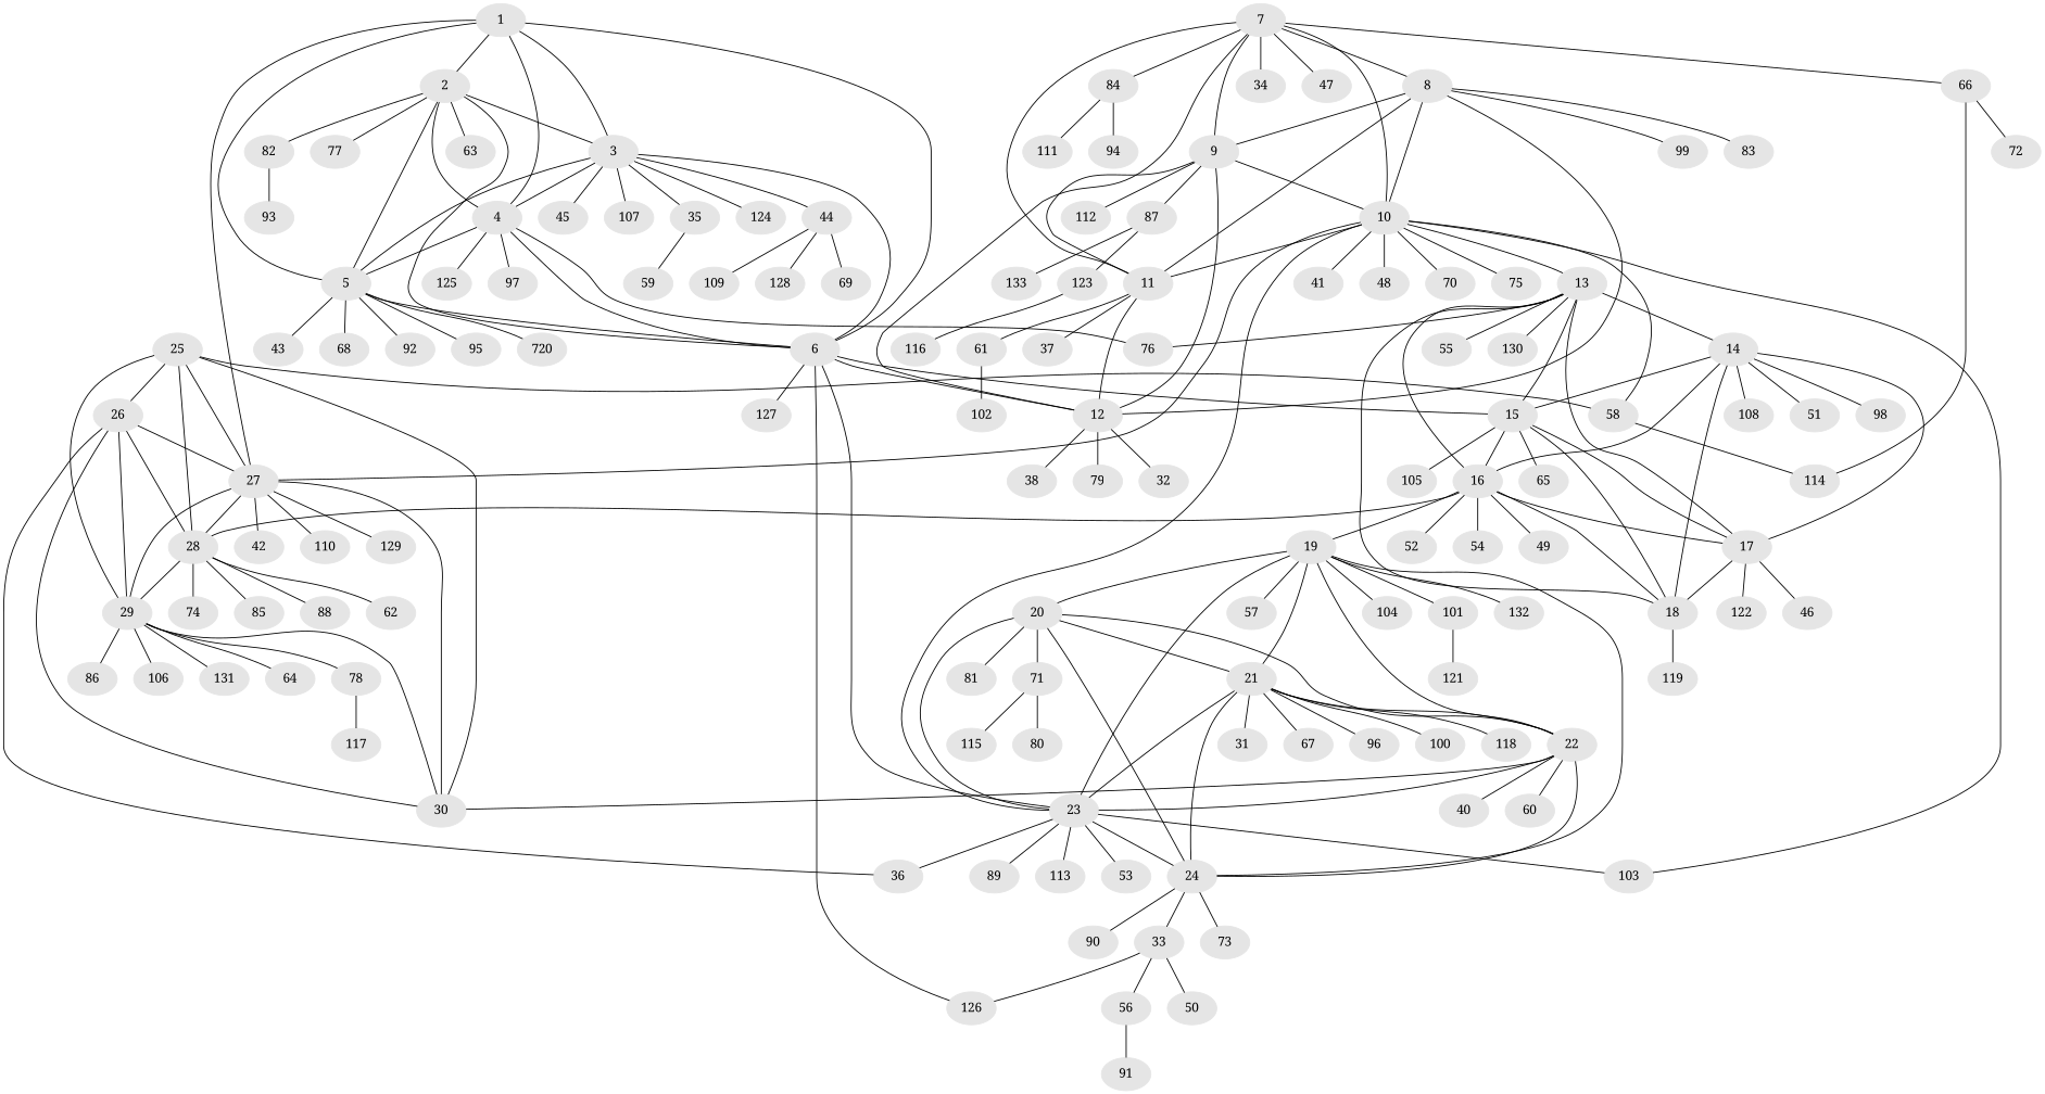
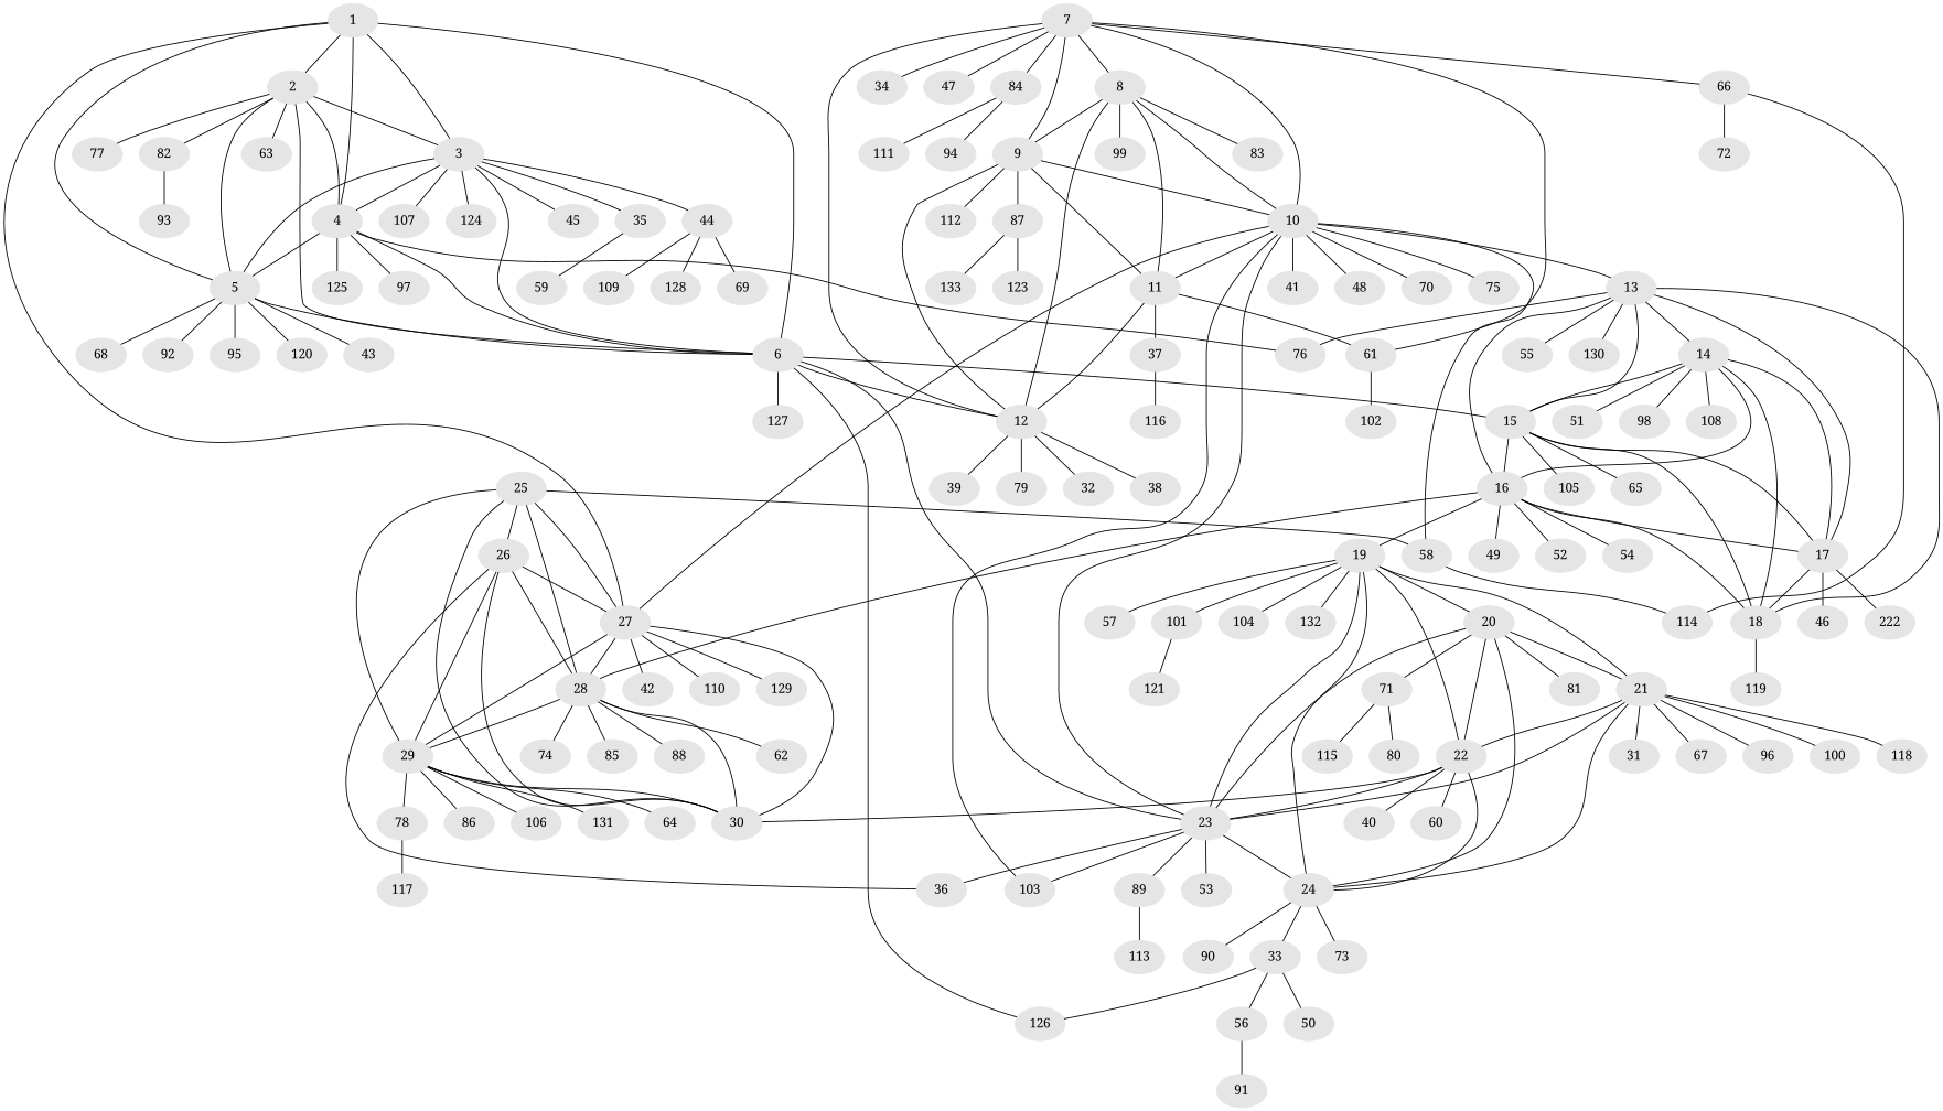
  graph {
    fontname="Noto Serif"
    node [color=gray90 fontname="Noto Serif" style=filled]
    edge [fontname="Noto Serif"]
    1
    2
    3
    4
    5
    6
    27
    63
    77
    82
    35
    44
    45
    107
    124
    76
    97
    125
    43
    68
    92
    95
-   120 [label=720]
+   120
    12
    15
    23
    126
    127
    28
    30
    29
    42
    110
    129
    93
    59
    69
    109
    128
    32
    38
+   39
    79
    16
    17
    18
    65
    105
    103
    24
    36
    53
    89
    113
    7
    8
    9
    10
    11
    34
    47
    66
    84
    83
    99
    87
    112
    13
    41
    48
    58
    70
    75
    37
    61
    114
    72
    94
    111
    123
    133
    14
    55
    130
    116
    102
    51
    98
    108
    19
    49
    52
    54
    46
-   122
+   122 [label=222]
    119
    20
    21
    22
    57
    101
    104
    132
    62
    74
    85
    88
    71
    81
    31
    67
    96
    100
    118
    40
    60
    33
    73
    90
    121
    80
    115
    50
    56
    25
    26
    64
    78
    86
    106
    131
    117
    91
    1 -- 2
    1 -- 3
    1 -- 4
    1 -- 5
    1 -- 6
    1 -- 27
    2 -- 3
    2 -- 4
    2 -- 5
    2 -- 6
    2 -- 63
    2 -- 77
    2 -- 82
    3 -- 4
    3 -- 5
    3 -- 6
    3 -- 35
    3 -- 44
    3 -- 45
    3 -- 107
    3 -- 124
    4 -- 5
    4 -- 6
    4 -- 76
    4 -- 97
    4 -- 125
    5 -- 6
    5 -- 43
    5 -- 68
    5 -- 92
    5 -- 95
    5 -- 120
    6 -- 12
    6 -- 15
    6 -- 23
    6 -- 126
    6 -- 127
    27 -- 28
    27 -- 30
    27 -- 29
    27 -- 42
    27 -- 110
    27 -- 129
    82 -- 93
    35 -- 59
    44 -- 69
    44 -- 109
    44 -- 128
    12 -- 32
    12 -- 38
+   12 -- 39
    12 -- 79
    15 -- 16
    15 -- 17
    15 -- 18
    15 -- 65
    15 -- 105
    23 -- 103
    23 -- 24
    23 -- 36
    23 -- 53
    23 -- 89
-   23 -- 113
+   89 -- 113
+   28 -- 30
    28 -- 29
    28 -- 62
    28 -- 74
    28 -- 85
    28 -- 88
    29 -- 30
    29 -- 64
    29 -- 78
    29 -- 86
    29 -- 106
    29 -- 131
    16 -- 28
    16 -- 17
    16 -- 18
    16 -- 19
    16 -- 49
    16 -- 52
    16 -- 54
    17 -- 18
    17 -- 46
    17 -- 122
    18 -- 119
    24 -- 33
    24 -- 73
    24 -- 90
    7 -- 12
    7 -- 8
    7 -- 9
    7 -- 10
-   7 -- 11
+   7 -- 61
    7 -- 34
    7 -- 47
    7 -- 66
    7 -- 84
    8 -- 12
    8 -- 9
    8 -- 10
    8 -- 11
    8 -- 83
    8 -- 99
    9 -- 12
    9 -- 10
    9 -- 11
    9 -- 87
    9 -- 112
    10 -- 27
    10 -- 23
    10 -- 103
    10 -- 11
    10 -- 13
    10 -- 41
    10 -- 48
    10 -- 58
    10 -- 70
    10 -- 75
    11 -- 12
    11 -- 37
    11 -- 61
    66 -- 114
    66 -- 72
    84 -- 94
    84 -- 111
    87 -- 123
    87 -- 133
    13 -- 76
    13 -- 15
    13 -- 16
    13 -- 17
    13 -- 18
    13 -- 14
    13 -- 55
    13 -- 130
    58 -- 114
-   123 -- 116
+   37 -- 116
    61 -- 102
    14 -- 15
    14 -- 16
    14 -- 17
    14 -- 18
    14 -- 51
    14 -- 98
    14 -- 108
    19 -- 23
    19 -- 24
    19 -- 20
    19 -- 21
    19 -- 22
    19 -- 57
    19 -- 101
    19 -- 104
    19 -- 132
    20 -- 23
    20 -- 24
    20 -- 21
    20 -- 22
    20 -- 71
    20 -- 81
    21 -- 23
    21 -- 24
    21 -- 22
    21 -- 31
    21 -- 67
    21 -- 96
    21 -- 100
    21 -- 118
    22 -- 23
    22 -- 30
    22 -- 24
    22 -- 40
    22 -- 60
    101 -- 121
    71 -- 80
    71 -- 115
    33 -- 126
    33 -- 50
    33 -- 56
    56 -- 91
    25 -- 27
    25 -- 28
    25 -- 30
    25 -- 29
    25 -- 58
    25 -- 26
    26 -- 27
    26 -- 28
    26 -- 30
    26 -- 29
    26 -- 36
    78 -- 117
  }
